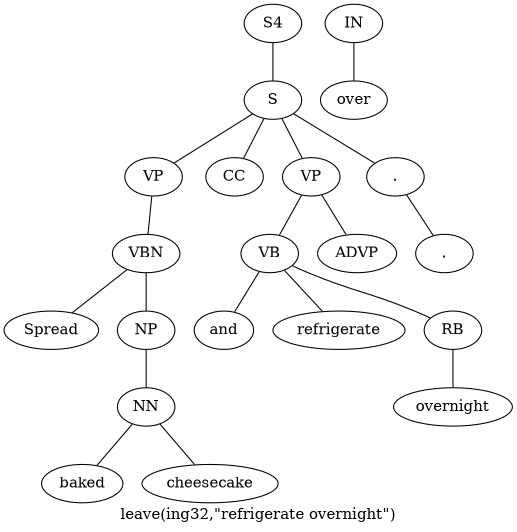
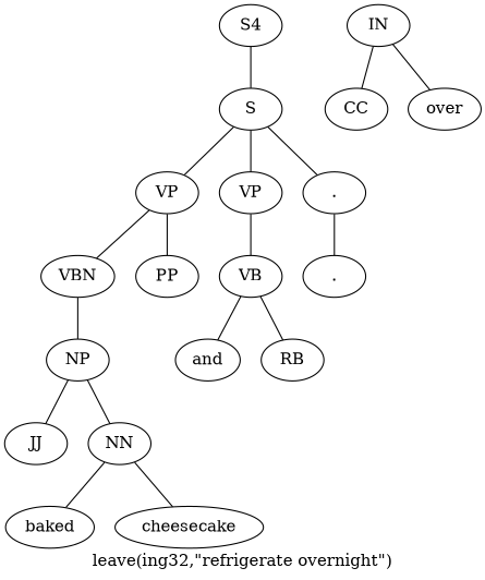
  graph {
    label="leave(ing32,\"refrigerate overnight\")"
    n1 [label=S4]
    n2 [label=S]
    n3 [label=VP]
    n4 [label=CC]
    n5 [label=VP]
    n6 [label="."]
    n7 [label=VBN]
+   n8 [label=PP]
    n9 [label=VB]
-   n10 [label=ADVP]
    n11 [label="."]
-   n12 [label=Spread]
    n13 [label=NP]
    n14 [label=IN]
    n15 [label=over]
+   n16 [label=JJ]
    n17 [label=NN]
    n18 [label=baked]
    n19 [label=cheesecake]
    n20 [label=and]
-   n21 [label=refrigerate]
    n22 [label=RB]
-   n23 [label=overnight]
    n1 -- n2
    n2 -- n3
-   n2 -- n4
+   n14 -- n4
    n2 -- n5
    n2 -- n6
    n3 -- n7
+   n3 -- n8
    n5 -- n9
-   n5 -- n10
    n6 -- n11
-   n7 -- n12
    n7 -- n13
    n9 -- n20
-   n9 -- n21
    n9 -- n22
+   n13 -- n16
    n13 -- n17
    n14 -- n15
    n17 -- n18
    n17 -- n19
-   n22 -- n23
  }
